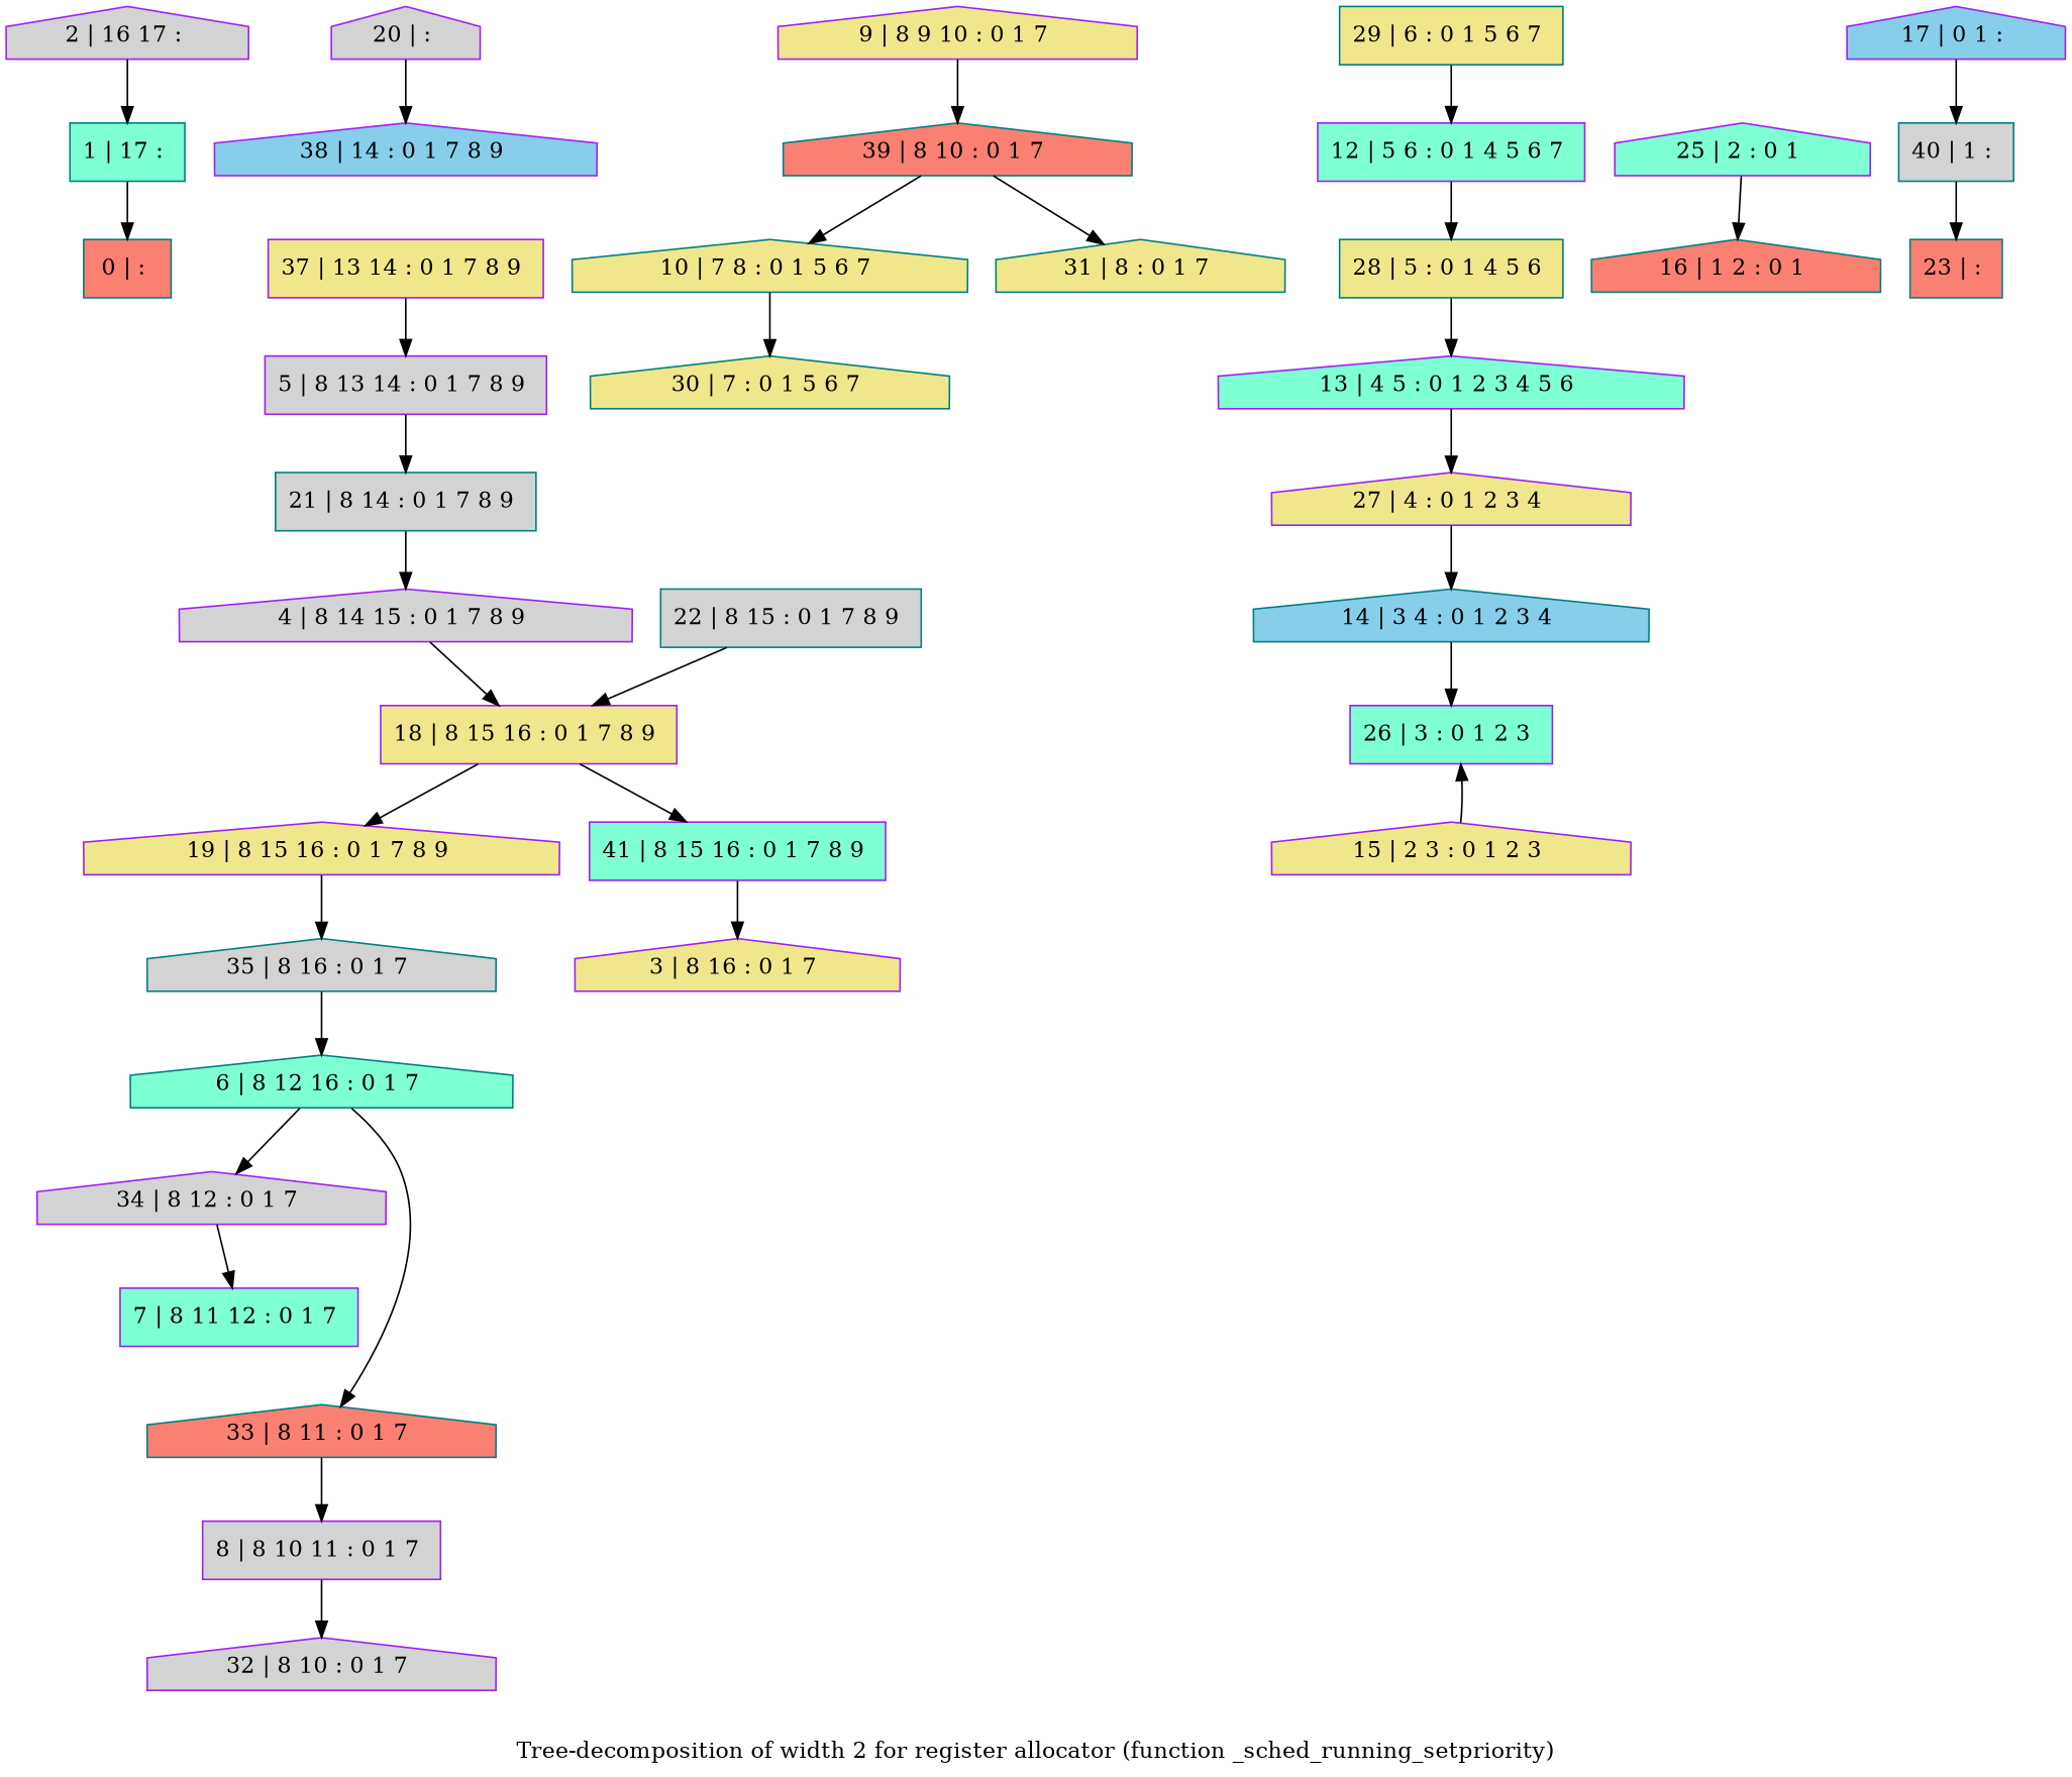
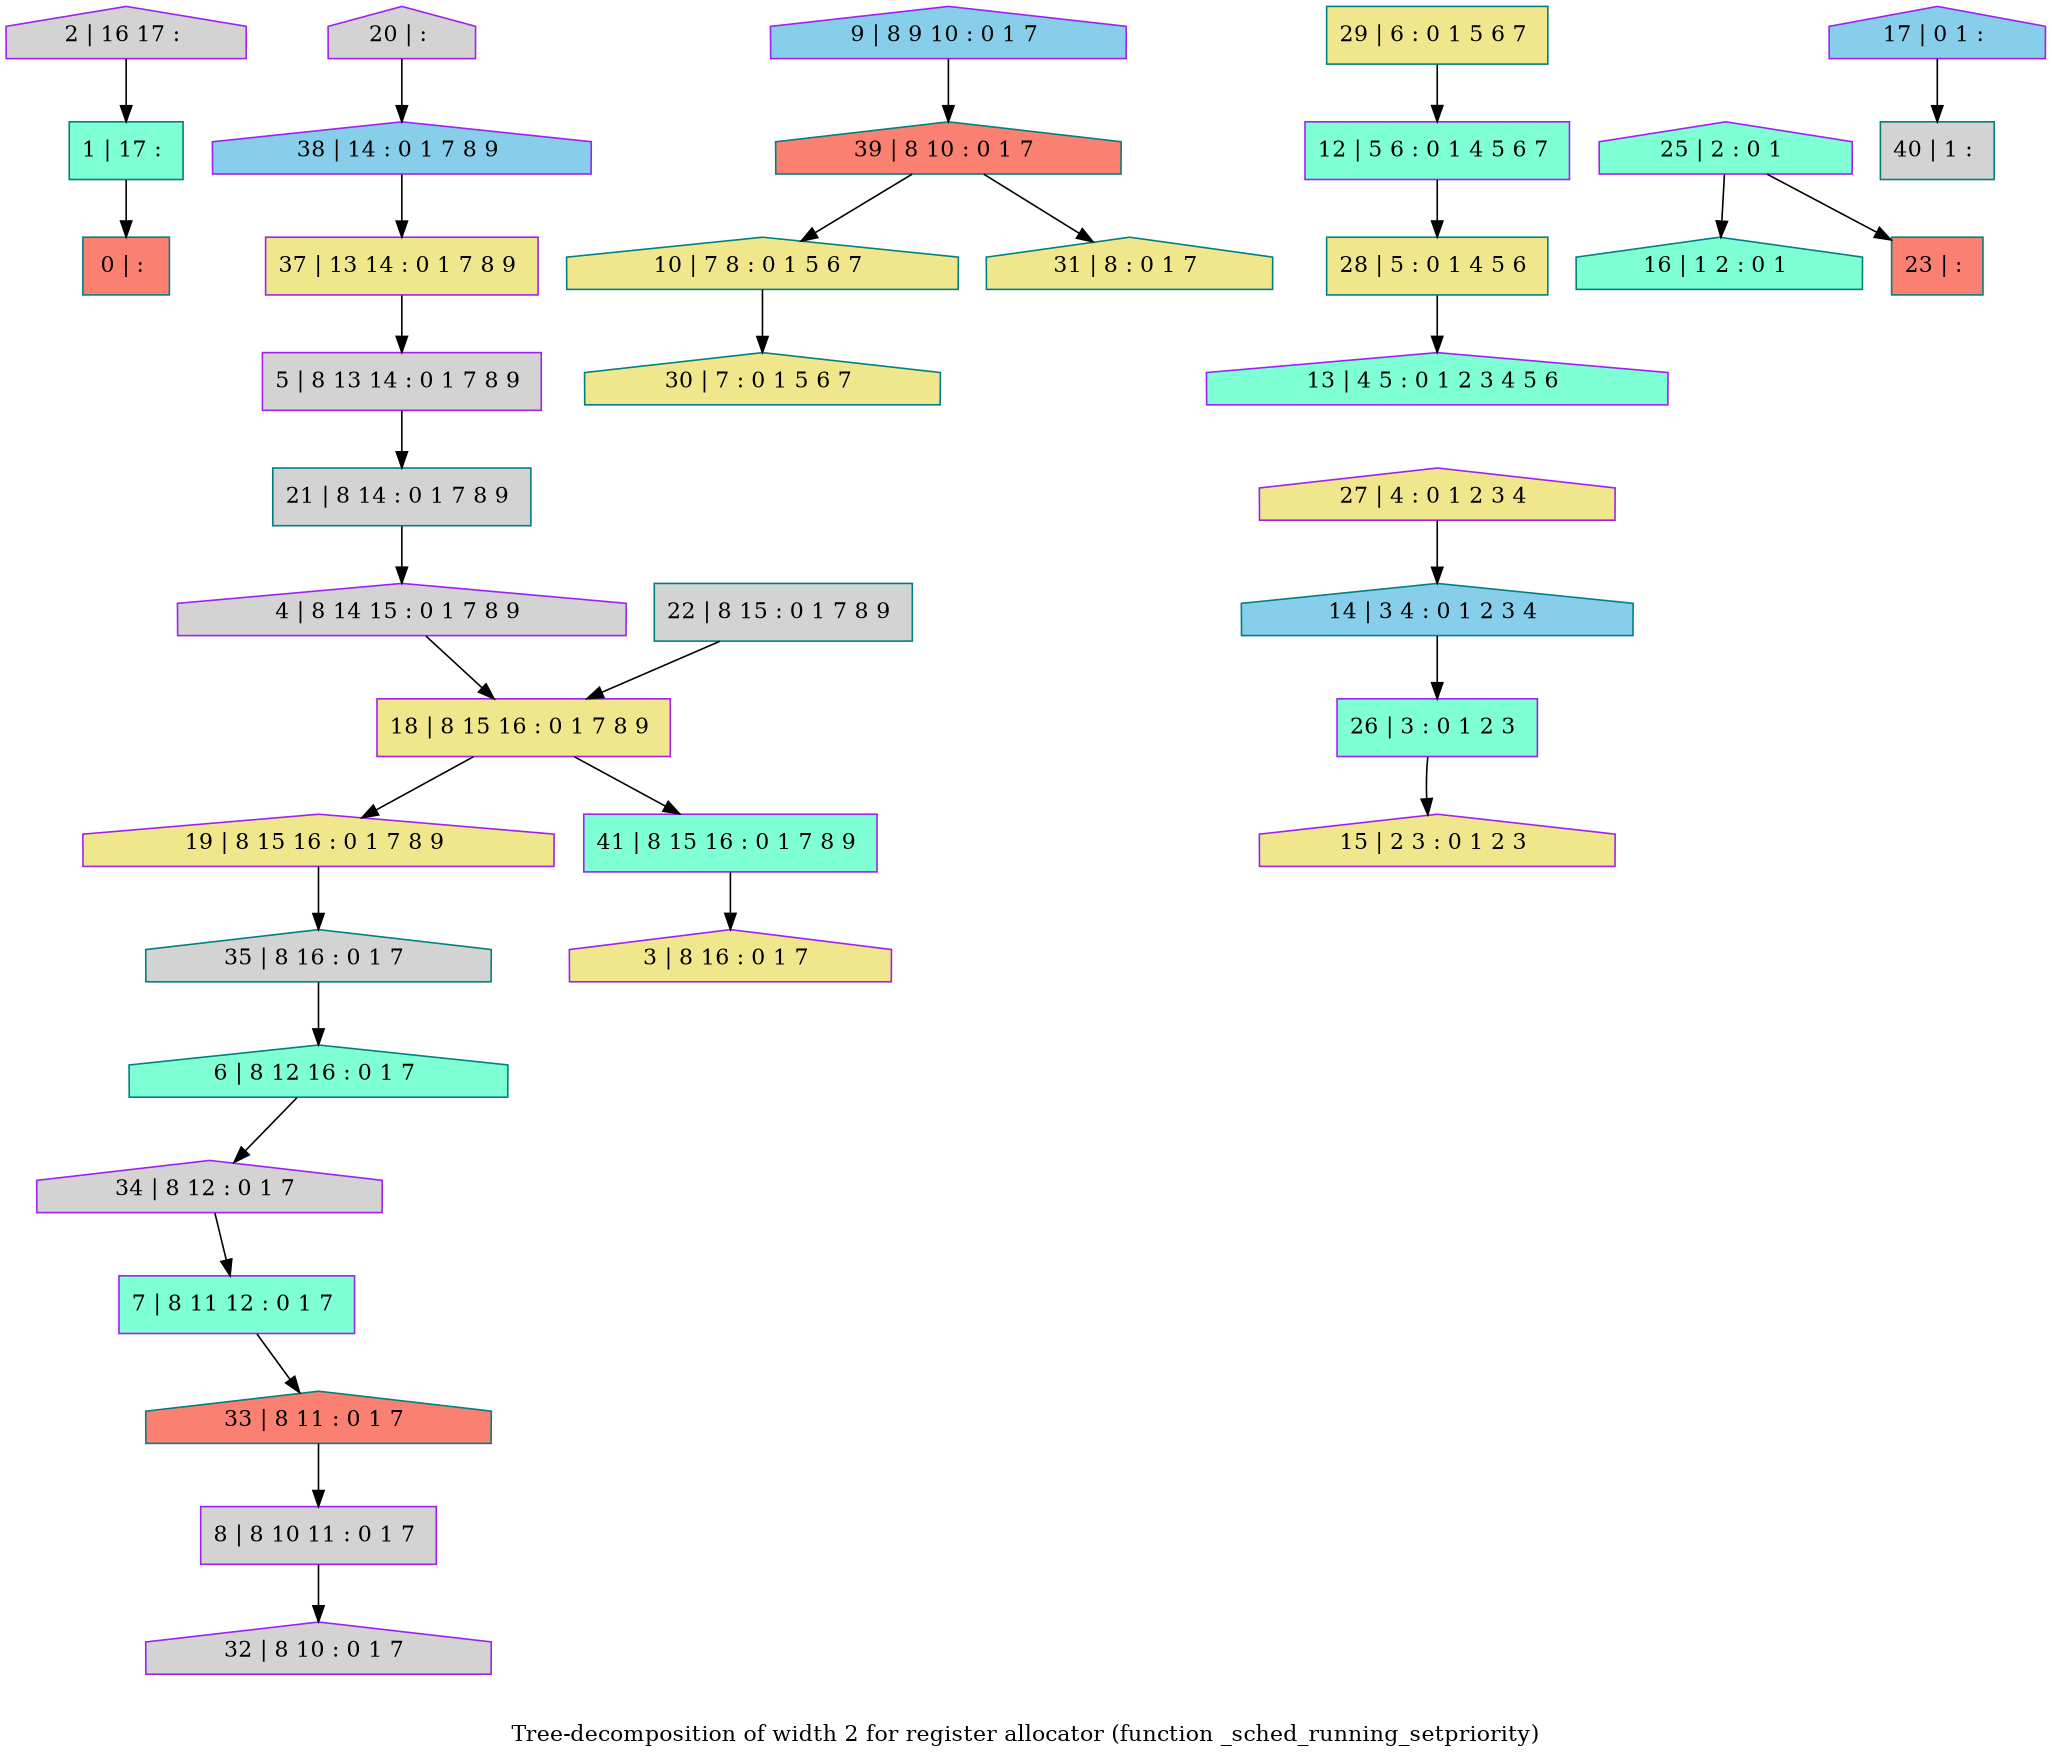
  digraph {
    label="Tree-decomposition of width 2 for register allocator (function _sched_running_setpriority)"
    node [color=purple fillcolor=lightgrey shape=house style=filled]
    n1 [color=teal fillcolor=salmon label="0 | : " shape=box]
    n2 [color=teal fillcolor=aquamarine label="1 | 17 : " shape=box]
    n3 [label="2 | 16 17 : "]
    n4 [fillcolor=khaki label="3 | 8 16 : 0 1 7 "]
    n5 [label="4 | 8 14 15 : 0 1 7 8 9 "]
    n6 [fillcolor=khaki label="18 | 8 15 16 : 0 1 7 8 9 " shape=box]
    n7 [color=teal label="22 | 8 15 : 0 1 7 8 9 " shape=box]
    n8 [label="5 | 8 13 14 : 0 1 7 8 9 " shape=box]
    n9 [color=teal label="21 | 8 14 : 0 1 7 8 9 " shape=box]
    n10 [color=teal fillcolor=aquamarine label="6 | 8 12 16 : 0 1 7 "]
    n11 [label="34 | 8 12 : 0 1 7 "]
    n12 [fillcolor=aquamarine label="7 | 8 11 12 : 0 1 7 " shape=box]
    n13 [color=teal fillcolor=salmon label="33 | 8 11 : 0 1 7 "]
    n14 [label="8 | 8 10 11 : 0 1 7 " shape=box]
    n15 [label="32 | 8 10 : 0 1 7 "]
-   n16 [fillcolor=khaki label="9 | 8 9 10 : 0 1 7 "]
+   n16 [fillcolor=skyblue label="9 | 8 9 10 : 0 1 7 "]
    n17 [color=teal fillcolor=salmon label="39 | 8 10 : 0 1 7 "]
    n18 [color=teal fillcolor=khaki label="10 | 7 8 : 0 1 5 6 7 "]
    n19 [color=teal fillcolor=khaki label="31 | 8 : 0 1 7 "]
    n20 [color=teal fillcolor=khaki label="30 | 7 : 0 1 5 6 7 "]
    n21 [color=teal fillcolor=khaki label="29 | 6 : 0 1 5 6 7 " shape=box]
    n22 [fillcolor=aquamarine label="12 | 5 6 : 0 1 4 5 6 7 " shape=box]
    n23 [color=teal fillcolor=khaki label="28 | 5 : 0 1 4 5 6 " shape=box]
    n24 [fillcolor=aquamarine label="13 | 4 5 : 0 1 2 3 4 5 6 "]
    n25 [fillcolor=khaki label="27 | 4 : 0 1 2 3 4 "]
    n26 [color=teal fillcolor=skyblue label="14 | 3 4 : 0 1 2 3 4 "]
    n27 [fillcolor=aquamarine label="26 | 3 : 0 1 2 3 " shape=box]
    n28 [fillcolor=khaki label="15 | 2 3 : 0 1 2 3 "]
    n29 [fillcolor=aquamarine label="25 | 2 : 0 1 "]
-   n30 [color=teal fillcolor=salmon label="16 | 1 2 : 0 1 "]
+   n30 [color=teal fillcolor=aquamarine label="16 | 1 2 : 0 1 "]
    n31 [fillcolor=skyblue label="17 | 0 1 : "]
    n32 [color=teal label="40 | 1 : " shape=box]
    n33 [color=teal fillcolor=salmon label="23 | : " shape=box]
    n34 [fillcolor=khaki label="19 | 8 15 16 : 0 1 7 8 9 "]
    n35 [fillcolor=aquamarine label="41 | 8 15 16 : 0 1 7 8 9 " shape=box]
    n36 [color=teal label="35 | 8 16 : 0 1 7 "]
    n37 [label="20 | : "]
    n38 [fillcolor=skyblue label="38 | 14 : 0 1 7 8 9 "]
    n39 [fillcolor=khaki label="37 | 13 14 : 0 1 7 8 9 " shape=box]
    n2 -> n1
    n3 -> n2
    n5 -> n6
    n6 -> n34
    n6 -> n35
    n7 -> n6
    n8 -> n9
    n9 -> n5
    n10 -> n11
    n11 -> n12
-   n10 -> n13
+   n12 -> n13
    n13 -> n14
    n14 -> n15
    n16 -> n17
    n17 -> n18
    n17 -> n19
    n18 -> n20
    n21 -> n22
    n22 -> n23
    n23 -> n24
-   n24 -> n25
    n25 -> n26
    n26 -> n27
-   n28 -> n27
+   n27 -> n28
    n29 -> n30
    n31 -> n32
-   n32 -> n33
+   n29 -> n33
    n34 -> n36
    n35 -> n4
    n36 -> n10
    n37 -> n38
+   n38 -> n39
    n39 -> n8
  }
